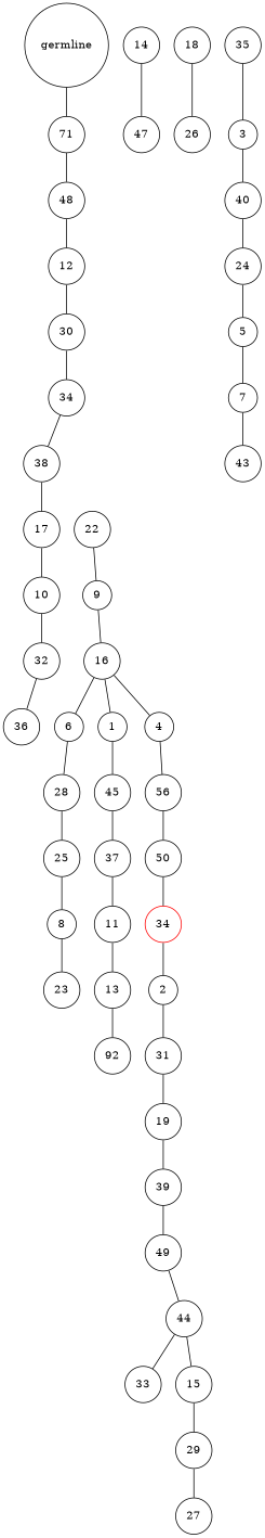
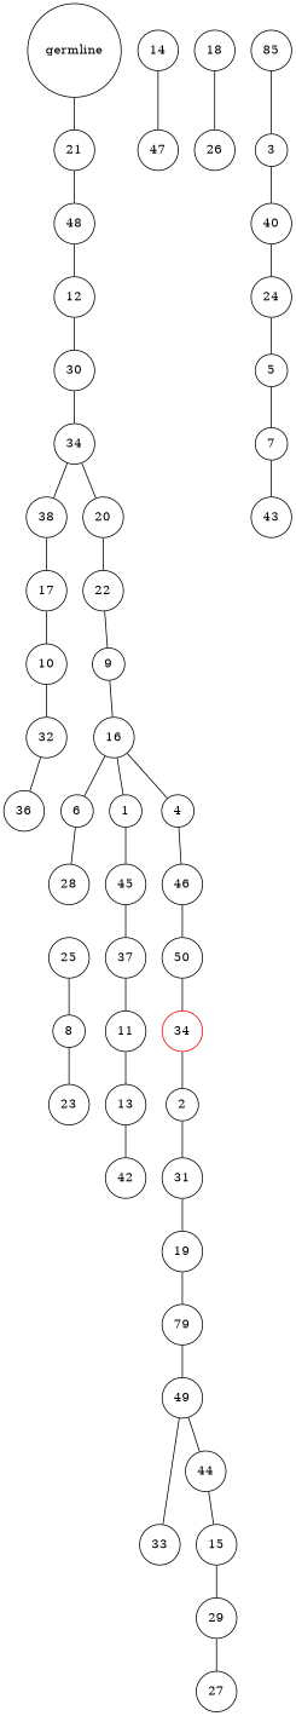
  graph {
    rankdir=UD
    splines=line
    node [shape=circle]
    n1 [label=germline]
-   n2 [label=71]
+   n2 [label=21]
    n3 [label=48]
    n4 [label=12]
    n5 [label=30]
    n6 [label=34]
    n7 [label=38]
+   n8 [label=20]
    n9 [label=17]
    n10 [label=22]
    n11 [label=10]
    n12 [label=32]
    n13 [label=36]
    n14 [label=14]
    n15 [label=47]
    n16 [label=9]
    n17 [label=16]
    n18 [label=6]
    n19 [label=1]
    n20 [label=4]
    n21 [label=28]
    n22 [label=45]
-   n23 [label=56]
+   n23 [label=46]
    n24 [label=25]
    n25 [label=8]
    n26 [label=23]
    n27 [label=37]
    n28 [label=11]
    n29 [label=13]
-   n30 [label=92]
+   n30 [label=42]
    n31 [label=18]
    n32 [label=26]
    n33 [label=50]
    n34 [color=red label=34]
    n35 [label=2]
    n36 [label=31]
    n37 [label=19]
-   n38 [label=35]
+   n38 [label=85]
    n39 [label=3]
-   n40 [label=39]
+   n40 [label=79]
    n41 [label=40]
    n42 [label=24]
    n43 [label=5]
    n44 [label=7]
    n45 [label=43]
    n46 [label=49]
    n47 [label=44]
    n48 [label=33]
    n49 [label=15]
    n50 [label=29]
    n51 [label=27]
    n1 -- n2
    n2 -- n3
    n3 -- n4
    n4 -- n5
    n5 -- n6
    n6 -- n7
+   n6 -- n8
    n7 -- n9
+   n8 -- n10
    n9 -- n11
    n10 -- n16
    n11 -- n12
    n12 -- n13
    n14 -- n15
    n16 -- n17
    n17 -- n18
    n17 -- n19
    n17 -- n20
    n18 -- n21
    n19 -- n22
    n20 -- n23
-   n21 -- n24
    n22 -- n27
    n23 -- n33
    n24 -- n25
    n25 -- n26
    n27 -- n28
    n28 -- n29
    n29 -- n30
    n31 -- n32
    n33 -- n34
    n34 -- n35
    n35 -- n36
    n36 -- n37
    n37 -- n40
    n38 -- n39
    n39 -- n41
    n40 -- n46
    n41 -- n42
    n42 -- n43
    n43 -- n44
    n44 -- n45
    n46 -- n47
-   n47 -- n48
+   n46 -- n48
    n47 -- n49
    n49 -- n50
    n50 -- n51
  }
